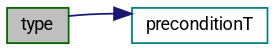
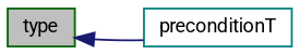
  digraph {
    rankdir=LR
    fontname=Roboto
    node [fontname=Roboto fontsize=10 shape=record]
    n1 [color=darkgreen fillcolor=grey75 fontcolor=black height=0.2 label=type style=filled width=0.4]
    n2 [color=teal height=0.2 label=preconditionT width=0.4]
-   n2 -> n1 [color=midnightblue dir=back fontname=Roboto fontsize=10 labelfontname=FreeSans labelfontsize=10 style=solid]
+   n1 -> n2 [color=midnightblue dir=back fontname=Roboto fontsize=10 labelfontname=FreeSans labelfontsize=10 style=solid]
  }
